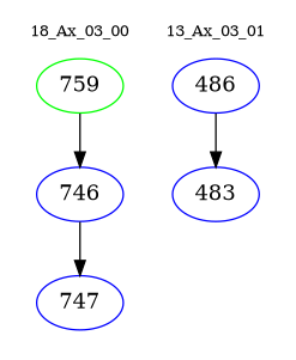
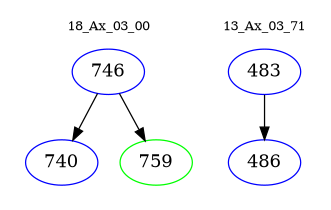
  digraph {
    node [color=blue]
    edge [color=black]
    n1 [label=746]
-   n2 [label=747]
+   n2 [label=740]
    n3 [color=green label=759]
    n4 [label=486]
    n5 [label=483]
    subgraph cluster_1 {
      color=white
      fontsize=10
      label="18_Ax_03_00"
      n1
      n2
      n3
    }
    subgraph cluster_2 {
      color=white
      fontsize=10
-     label="13_Ax_03_01"
+     label="13_Ax_03_71"
      n4
      n5
    }
    n1 -> n2
-   n3 -> n1
-   n4 -> n5
+   n1 -> n3
+   n5 -> n4
  }
